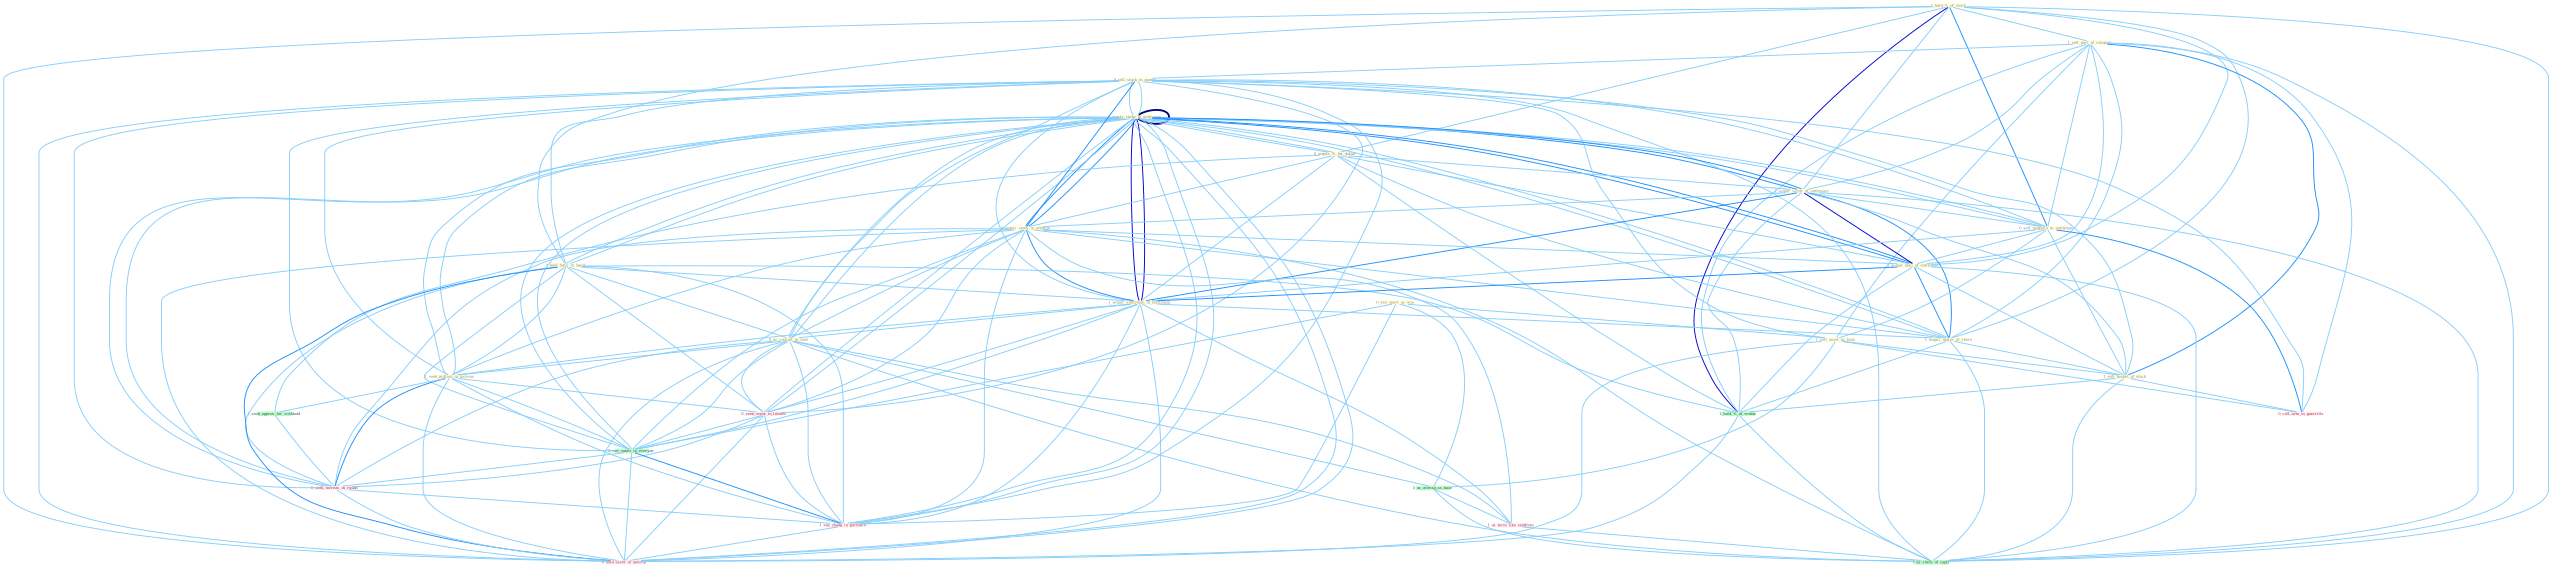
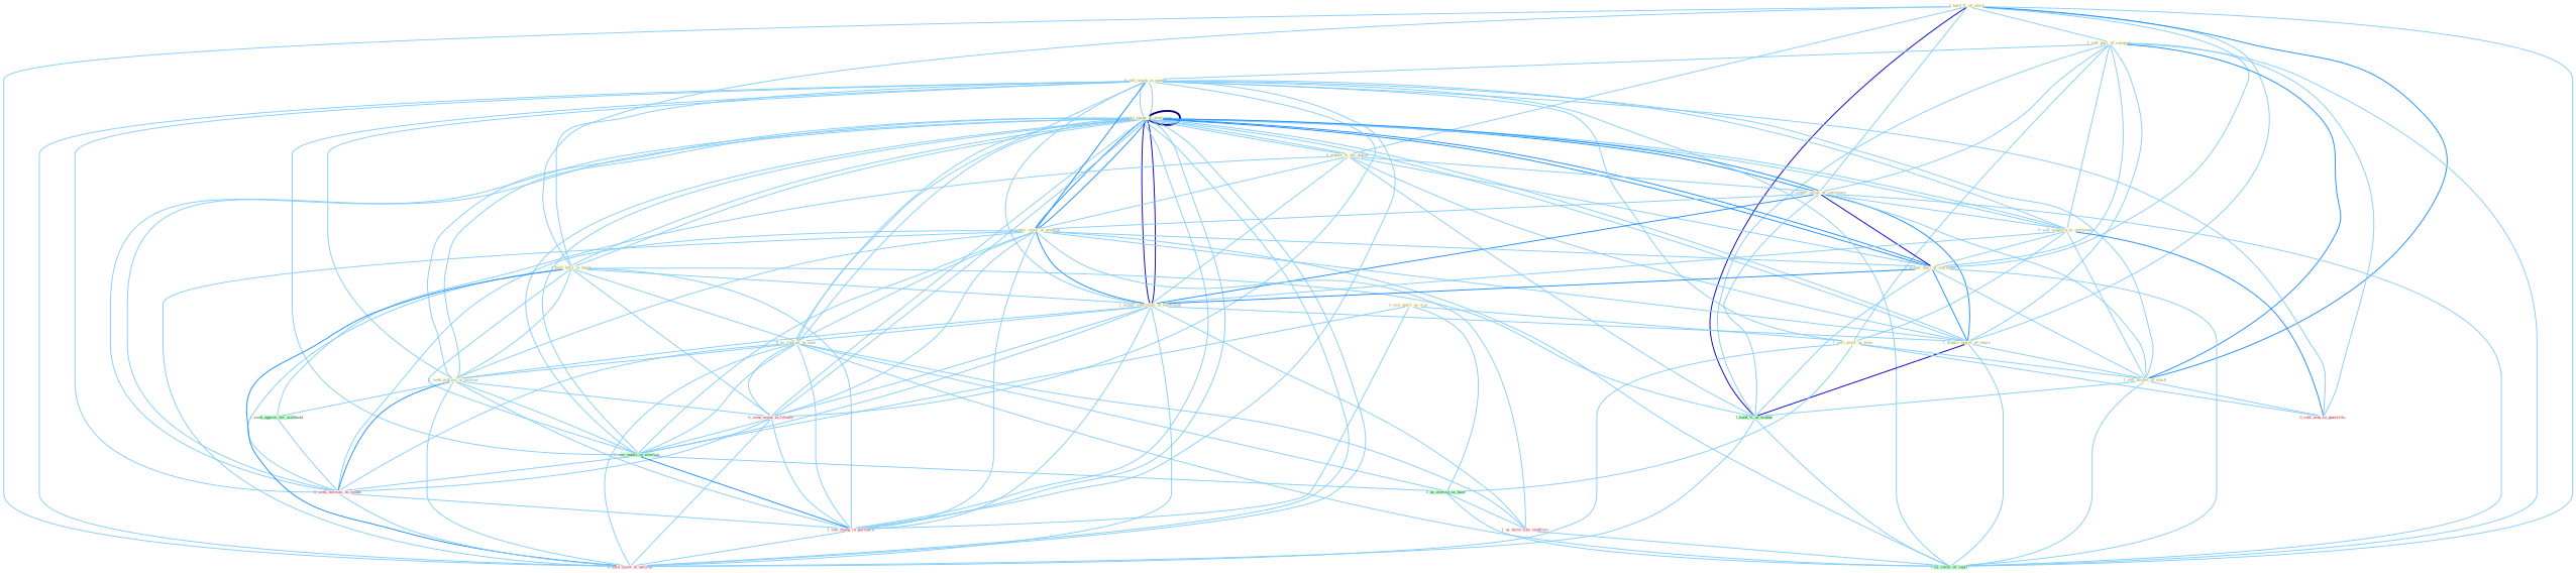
  graph {
    node [color="#ffffe0" fixedsize=true fontcolor="#8b7d6b" fontsize=4 shape=polygon style=filled]
    edge [color="#87cefa" w=1]
    "1_hold_%_of_stock " [height=.06 width=.5]
    "1_sell_part_of_compani " [height=.06 width=.5]
    "1_acquir_stake_in_entitynam " [height=.06 width=.5]
    "0_acquir_%_for_dollar " [height=.06 width=.5]
    "0_sell_stock_in_month " [height=.06 width=.5]
    "1_acquir_secur_of_entitynam " [height=.06 width=.5]
    "0_acquir_stock_in_attempt " [height=.06 width=.5]
    "0_hold_futur_in_hand " [height=.06 width=.5]
    "0_sell_magazin_to_entitynam " [height=.06 width=.5]
    "1_acquir_busi_of_entitynam " [height=.06 width=.5]
    "1_acquir_entitynam_in_entitynam " [height=.06 width=.5]
    "1_acquir_major_of_share " [height=.06 width=.5]
    "0_see_sport_as_wai " [height=.06 width=.5]
    "1_sell_asset_as_loan " [height=.06 width=.5]
    "0_us_consult_in_case " [height=.06 width=.5]
    "1_seek_million_in_increas " [height=.06 width=.5]
    "1_sell_basket_of_stock " [height=.06 width=.5]
    "0_seen_event_in_lifetim " [color="#fff0f5" fontcolor="#b22222" height=.06 width=.5]
    "1_us_term_like_syndrom " [color="#fff0f5" fontcolor="#b22222" height=.06 width=.5]
    "0_sell_arm_to_guerrilla " [color="#fff0f5" fontcolor="#b22222" height=.06 width=.5]
    "0_seek_increas_in_round " [color="#fff0f5" fontcolor="#b22222" height=.06 width=.5]
    "1_see_chang_in_portfolio " [color="#fff0f5" fontcolor="#b22222" height=.06 width=.5]
    "0_hold_asset_in_anticip " [color="#fff0f5" fontcolor="#b22222" height=.06 width=.5]
    "1_hold_%_of_ventur " [color="#BDFCC9" fontcolor="#2f4f4f" height=.06 width=.5]
    "1_us_stock_of_capit " [color="#BDFCC9" fontcolor="#2f4f4f" height=.06 width=.5]
    "0_see_vaniti_in_everyon " [color="#BDFCC9" fontcolor="#2f4f4f" height=.06 width=.5]
    "1_seek_approv_for_withhold " [color="#BDFCC9" fontcolor="#2f4f4f" height=.06 width=.5]
    "0_us_averag_as_base " [color="#BDFCC9" fontcolor="#2f4f4f" height=.06 width=.5]
    subgraph sub_1 {
      "1_hold_%_of_stock "
      "1_sell_part_of_compani "
      "1_acquir_stake_in_entitynam "
      "0_acquir_%_for_dollar "
      "0_sell_stock_in_month "
      "1_acquir_secur_of_entitynam "
      "0_acquir_stock_in_attempt "
      "0_hold_futur_in_hand "
      "0_sell_magazin_to_entitynam "
      "1_acquir_busi_of_entitynam "
      "1_acquir_entitynam_in_entitynam "
      "1_acquir_major_of_share "
      "0_see_sport_as_wai "
      "1_sell_asset_as_loan "
      "0_us_consult_in_case "
      "1_seek_million_in_increas "
      "1_sell_basket_of_stock "
    }
    subgraph sub_2 {
      "0_seen_event_in_lifetim "
      "1_us_term_like_syndrom "
      "0_sell_arm_to_guerrilla "
      "0_seek_increas_in_round "
      "1_see_chang_in_portfolio "
      "0_hold_asset_in_anticip "
    }
    "1_hold_%_of_stock " -- "1_sell_part_of_compani "
    "1_hold_%_of_stock " -- "0_acquir_%_for_dollar "
    "1_hold_%_of_stock " -- "1_acquir_secur_of_entitynam "
    "1_hold_%_of_stock " -- "0_hold_futur_in_hand "
    "1_hold_%_of_stock " -- "1_acquir_busi_of_entitynam "
    "1_hold_%_of_stock " -- "1_acquir_major_of_share "
-   "1_hold_%_of_stock " -- "0_sell_magazin_to_entitynam " [color="#1e90ff" w=2]
+   "1_hold_%_of_stock " -- "1_sell_basket_of_stock " [color="#1e90ff" w=2]
    "1_hold_%_of_stock " -- "0_hold_asset_in_anticip "
    "1_hold_%_of_stock " -- "1_hold_%_of_ventur " [color="#0000cd" w=3]
    "1_hold_%_of_stock " -- "1_us_stock_of_capit "
    "1_sell_part_of_compani " -- "0_sell_stock_in_month "
    "1_sell_part_of_compani " -- "1_acquir_secur_of_entitynam "
    "1_sell_part_of_compani " -- "0_sell_magazin_to_entitynam "
    "1_sell_part_of_compani " -- "1_acquir_busi_of_entitynam "
    "1_sell_part_of_compani " -- "1_acquir_major_of_share "
    "1_sell_part_of_compani " -- "1_sell_asset_as_loan "
    "1_sell_part_of_compani " -- "1_sell_basket_of_stock " [color="#1e90ff" w=2]
    "1_sell_part_of_compani " -- "0_sell_arm_to_guerrilla "
    "1_sell_part_of_compani " -- "1_hold_%_of_ventur "
    "1_sell_part_of_compani " -- "1_us_stock_of_capit "
    "1_acquir_stake_in_entitynam " -- "1_acquir_stake_in_entitynam " [color="#000080" style=bold w=4]
    "1_acquir_stake_in_entitynam " -- "0_acquir_%_for_dollar "
    "1_acquir_stake_in_entitynam " -- "0_sell_stock_in_month "
    "1_acquir_stake_in_entitynam " -- "1_acquir_secur_of_entitynam " [color="#1e90ff" w=2]
    "1_acquir_stake_in_entitynam " -- "0_acquir_stock_in_attempt " [color="#1e90ff" w=2]
    "1_acquir_stake_in_entitynam " -- "0_acquir_stock_in_attempt " [color="#1e90ff" w=2]
    "1_acquir_stake_in_entitynam " -- "0_hold_futur_in_hand "
    "1_acquir_stake_in_entitynam " -- "0_hold_futur_in_hand "
    "1_acquir_stake_in_entitynam " -- "0_sell_magazin_to_entitynam "
    "1_acquir_stake_in_entitynam " -- "0_sell_magazin_to_entitynam "
    "1_acquir_stake_in_entitynam " -- "1_acquir_busi_of_entitynam " [color="#1e90ff" w=2]
    "1_acquir_stake_in_entitynam " -- "1_acquir_busi_of_entitynam " [color="#1e90ff" w=2]
    "1_acquir_stake_in_entitynam " -- "1_acquir_entitynam_in_entitynam " [color="#0000cd" w=3]
    "1_acquir_stake_in_entitynam " -- "1_acquir_entitynam_in_entitynam " [color="#0000cd" w=3]
    "1_acquir_stake_in_entitynam " -- "1_acquir_major_of_share "
    "1_acquir_stake_in_entitynam " -- "1_acquir_major_of_share "
    "1_acquir_stake_in_entitynam " -- "0_us_consult_in_case "
    "1_acquir_stake_in_entitynam " -- "0_us_consult_in_case "
    "1_acquir_stake_in_entitynam " -- "1_seek_million_in_increas "
    "1_acquir_stake_in_entitynam " -- "1_seek_million_in_increas "
    "1_acquir_stake_in_entitynam " -- "0_seen_event_in_lifetim "
    "1_acquir_stake_in_entitynam " -- "0_seen_event_in_lifetim "
    "1_acquir_stake_in_entitynam " -- "0_seek_increas_in_round "
    "1_acquir_stake_in_entitynam " -- "0_seek_increas_in_round "
    "1_acquir_stake_in_entitynam " -- "1_see_chang_in_portfolio "
    "1_acquir_stake_in_entitynam " -- "1_see_chang_in_portfolio "
    "1_acquir_stake_in_entitynam " -- "0_hold_asset_in_anticip "
    "1_acquir_stake_in_entitynam " -- "0_hold_asset_in_anticip "
    "1_acquir_stake_in_entitynam " -- "0_see_vaniti_in_everyon "
    "1_acquir_stake_in_entitynam " -- "0_see_vaniti_in_everyon "
    "0_acquir_%_for_dollar " -- "1_acquir_stake_in_entitynam "
    "0_acquir_%_for_dollar " -- "1_acquir_secur_of_entitynam "
    "0_acquir_%_for_dollar " -- "0_acquir_stock_in_attempt "
    "0_acquir_%_for_dollar " -- "1_acquir_busi_of_entitynam "
    "0_acquir_%_for_dollar " -- "1_acquir_entitynam_in_entitynam "
    "0_acquir_%_for_dollar " -- "1_acquir_major_of_share "
    "0_acquir_%_for_dollar " -- "1_hold_%_of_ventur "
    "0_acquir_%_for_dollar " -- "1_seek_approv_for_withhold "
    "0_sell_stock_in_month " -- "1_acquir_stake_in_entitynam "
    "0_sell_stock_in_month " -- "0_acquir_stock_in_attempt " [color="#1e90ff" w=2]
    "0_sell_stock_in_month " -- "0_hold_futur_in_hand "
    "0_sell_stock_in_month " -- "0_sell_magazin_to_entitynam "
    "0_sell_stock_in_month " -- "1_acquir_entitynam_in_entitynam "
    "0_sell_stock_in_month " -- "1_sell_asset_as_loan "
    "0_sell_stock_in_month " -- "0_us_consult_in_case "
    "0_sell_stock_in_month " -- "1_seek_million_in_increas "
    "0_sell_stock_in_month " -- "1_sell_basket_of_stock "
    "0_sell_stock_in_month " -- "0_seen_event_in_lifetim "
    "0_sell_stock_in_month " -- "0_sell_arm_to_guerrilla "
    "0_sell_stock_in_month " -- "0_seek_increas_in_round "
    "0_sell_stock_in_month " -- "1_see_chang_in_portfolio "
    "0_sell_stock_in_month " -- "0_hold_asset_in_anticip "
    "0_sell_stock_in_month " -- "1_us_stock_of_capit "
    "0_sell_stock_in_month " -- "0_see_vaniti_in_everyon "
    "1_acquir_secur_of_entitynam " -- "1_acquir_stake_in_entitynam " [color="#1e90ff" w=2]
    "1_acquir_secur_of_entitynam " -- "0_acquir_stock_in_attempt "
    "1_acquir_secur_of_entitynam " -- "0_sell_magazin_to_entitynam "
    "1_acquir_secur_of_entitynam " -- "1_acquir_busi_of_entitynam " [color="#0000cd" w=3]
    "1_acquir_secur_of_entitynam " -- "1_acquir_entitynam_in_entitynam " [color="#1e90ff" w=2]
    "1_acquir_secur_of_entitynam " -- "1_acquir_major_of_share " [color="#1e90ff" w=2]
    "1_acquir_secur_of_entitynam " -- "1_sell_basket_of_stock "
    "1_acquir_secur_of_entitynam " -- "1_hold_%_of_ventur "
    "1_acquir_secur_of_entitynam " -- "1_us_stock_of_capit "
    "0_acquir_stock_in_attempt " -- "1_acquir_busi_of_entitynam "
    "0_acquir_stock_in_attempt " -- "1_acquir_entitynam_in_entitynam " [color="#1e90ff" w=2]
    "0_acquir_stock_in_attempt " -- "1_acquir_major_of_share "
    "0_acquir_stock_in_attempt " -- "0_us_consult_in_case "
    "0_acquir_stock_in_attempt " -- "1_seek_million_in_increas "
    "0_acquir_stock_in_attempt " -- "0_seen_event_in_lifetim "
    "0_acquir_stock_in_attempt " -- "1_us_term_like_syndrom "
    "0_acquir_stock_in_attempt " -- "0_seek_increas_in_round "
    "0_acquir_stock_in_attempt " -- "1_see_chang_in_portfolio "
    "0_acquir_stock_in_attempt " -- "0_hold_asset_in_anticip "
    "0_acquir_stock_in_attempt " -- "1_us_stock_of_capit "
    "0_acquir_stock_in_attempt " -- "0_see_vaniti_in_everyon "
    "0_hold_futur_in_hand " -- "1_acquir_entitynam_in_entitynam "
    "0_hold_futur_in_hand " -- "0_us_consult_in_case "
    "0_hold_futur_in_hand " -- "1_seek_million_in_increas "
    "0_hold_futur_in_hand " -- "0_seen_event_in_lifetim "
    "0_hold_futur_in_hand " -- "0_seek_increas_in_round "
    "0_hold_futur_in_hand " -- "1_see_chang_in_portfolio "
    "0_hold_futur_in_hand " -- "0_hold_asset_in_anticip " [color="#1e90ff" w=2]
    "0_hold_futur_in_hand " -- "1_hold_%_of_ventur "
    "0_hold_futur_in_hand " -- "0_see_vaniti_in_everyon "
    "0_sell_magazin_to_entitynam " -- "1_acquir_busi_of_entitynam "
    "0_sell_magazin_to_entitynam " -- "1_acquir_entitynam_in_entitynam "
    "0_sell_magazin_to_entitynam " -- "1_sell_asset_as_loan "
    "0_sell_magazin_to_entitynam " -- "1_sell_basket_of_stock "
    "0_sell_magazin_to_entitynam " -- "0_sell_arm_to_guerrilla " [color="#1e90ff" w=2]
    "1_acquir_busi_of_entitynam " -- "1_acquir_entitynam_in_entitynam " [color="#1e90ff" w=2]
    "1_acquir_busi_of_entitynam " -- "1_acquir_major_of_share " [color="#1e90ff" w=2]
    "1_acquir_busi_of_entitynam " -- "1_sell_basket_of_stock "
    "1_acquir_busi_of_entitynam " -- "1_hold_%_of_ventur "
    "1_acquir_busi_of_entitynam " -- "1_us_stock_of_capit "
    "1_acquir_entitynam_in_entitynam " -- "1_acquir_major_of_share "
    "1_acquir_entitynam_in_entitynam " -- "0_us_consult_in_case "
    "1_acquir_entitynam_in_entitynam " -- "1_seek_million_in_increas "
    "1_acquir_entitynam_in_entitynam " -- "0_seen_event_in_lifetim "
    "1_acquir_entitynam_in_entitynam " -- "1_us_term_like_syndrom "
    "1_acquir_entitynam_in_entitynam " -- "1_see_chang_in_portfolio "
    "1_acquir_entitynam_in_entitynam " -- "0_hold_asset_in_anticip "
    "1_acquir_entitynam_in_entitynam " -- "0_see_vaniti_in_everyon "
    "1_acquir_major_of_share " -- "1_sell_basket_of_stock "
-   "1_acquir_major_of_share " -- "1_hold_%_of_ventur "
+   "1_acquir_major_of_share " -- "1_hold_%_of_ventur " [color="#0000cd"]
    "1_acquir_major_of_share " -- "1_us_stock_of_capit "
    "0_see_sport_as_wai " -- "1_sell_asset_as_loan "
    "0_see_sport_as_wai " -- "1_see_chang_in_portfolio "
    "0_see_sport_as_wai " -- "0_see_vaniti_in_everyon "
    "0_see_sport_as_wai " -- "0_us_averag_as_base "
    "1_sell_asset_as_loan " -- "1_sell_basket_of_stock "
    "1_sell_asset_as_loan " -- "0_sell_arm_to_guerrilla "
    "1_sell_asset_as_loan " -- "0_hold_asset_in_anticip "
    "1_sell_asset_as_loan " -- "0_us_averag_as_base "
    "0_us_consult_in_case " -- "1_seek_million_in_increas "
    "0_us_consult_in_case " -- "0_seen_event_in_lifetim "
    "0_us_consult_in_case " -- "1_us_term_like_syndrom "
    "0_us_consult_in_case " -- "0_seek_increas_in_round "
    "0_us_consult_in_case " -- "1_see_chang_in_portfolio "
    "0_us_consult_in_case " -- "0_hold_asset_in_anticip "
    "0_us_consult_in_case " -- "1_us_stock_of_capit "
    "0_us_consult_in_case " -- "0_see_vaniti_in_everyon "
    "0_us_consult_in_case " -- "0_us_averag_as_base "
    "1_seek_million_in_increas " -- "0_seen_event_in_lifetim "
    "1_seek_million_in_increas " -- "0_seek_increas_in_round " [color="#1e90ff" w=2]
    "1_seek_million_in_increas " -- "1_see_chang_in_portfolio "
    "1_seek_million_in_increas " -- "0_hold_asset_in_anticip "
    "1_seek_million_in_increas " -- "0_see_vaniti_in_everyon "
    "1_seek_million_in_increas " -- "1_seek_approv_for_withhold "
    "1_sell_basket_of_stock " -- "0_sell_arm_to_guerrilla "
    "1_sell_basket_of_stock " -- "1_hold_%_of_ventur "
    "1_sell_basket_of_stock " -- "1_us_stock_of_capit "
    "0_seen_event_in_lifetim " -- "0_seek_increas_in_round "
    "0_seen_event_in_lifetim " -- "1_see_chang_in_portfolio "
    "0_seen_event_in_lifetim " -- "0_hold_asset_in_anticip "
    "0_seen_event_in_lifetim " -- "0_see_vaniti_in_everyon "
    "1_us_term_like_syndrom " -- "1_us_stock_of_capit "
    "0_seek_increas_in_round " -- "1_see_chang_in_portfolio "
    "0_seek_increas_in_round " -- "0_hold_asset_in_anticip "
    "1_see_chang_in_portfolio " -- "0_hold_asset_in_anticip "
    "1_hold_%_of_ventur " -- "0_hold_asset_in_anticip "
    "1_hold_%_of_ventur " -- "1_us_stock_of_capit "
    "0_see_vaniti_in_everyon " -- "0_seek_increas_in_round "
    "0_see_vaniti_in_everyon " -- "1_see_chang_in_portfolio " [color="#1e90ff" w=2]
-   "0_see_vaniti_in_everyon " -- "0_hold_asset_in_anticip "
+   "0_see_vaniti_in_everyon " -- "0_us_averag_as_base "
    "1_seek_approv_for_withhold " -- "0_seek_increas_in_round "
    "0_us_averag_as_base " -- "1_us_term_like_syndrom "
    "0_us_averag_as_base " -- "1_us_stock_of_capit "
  }
